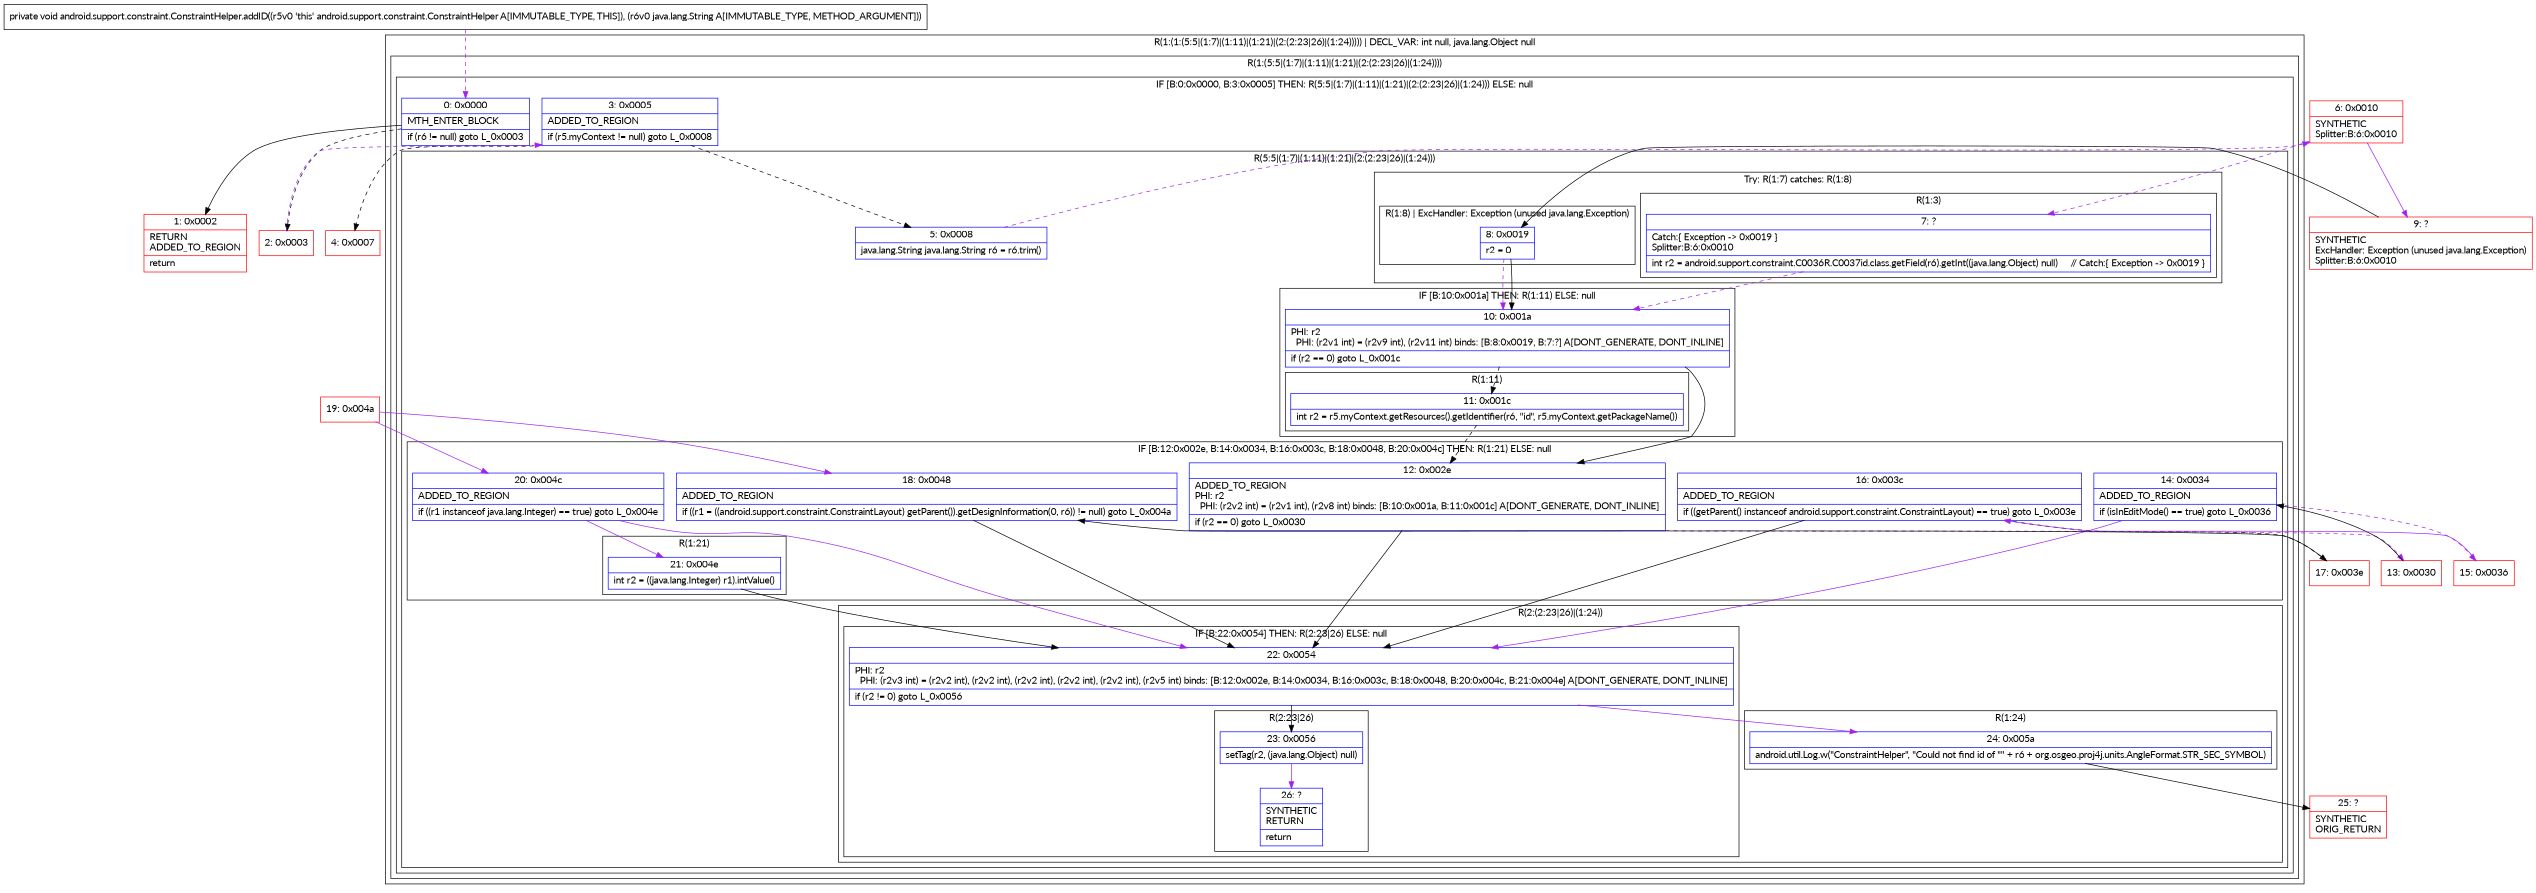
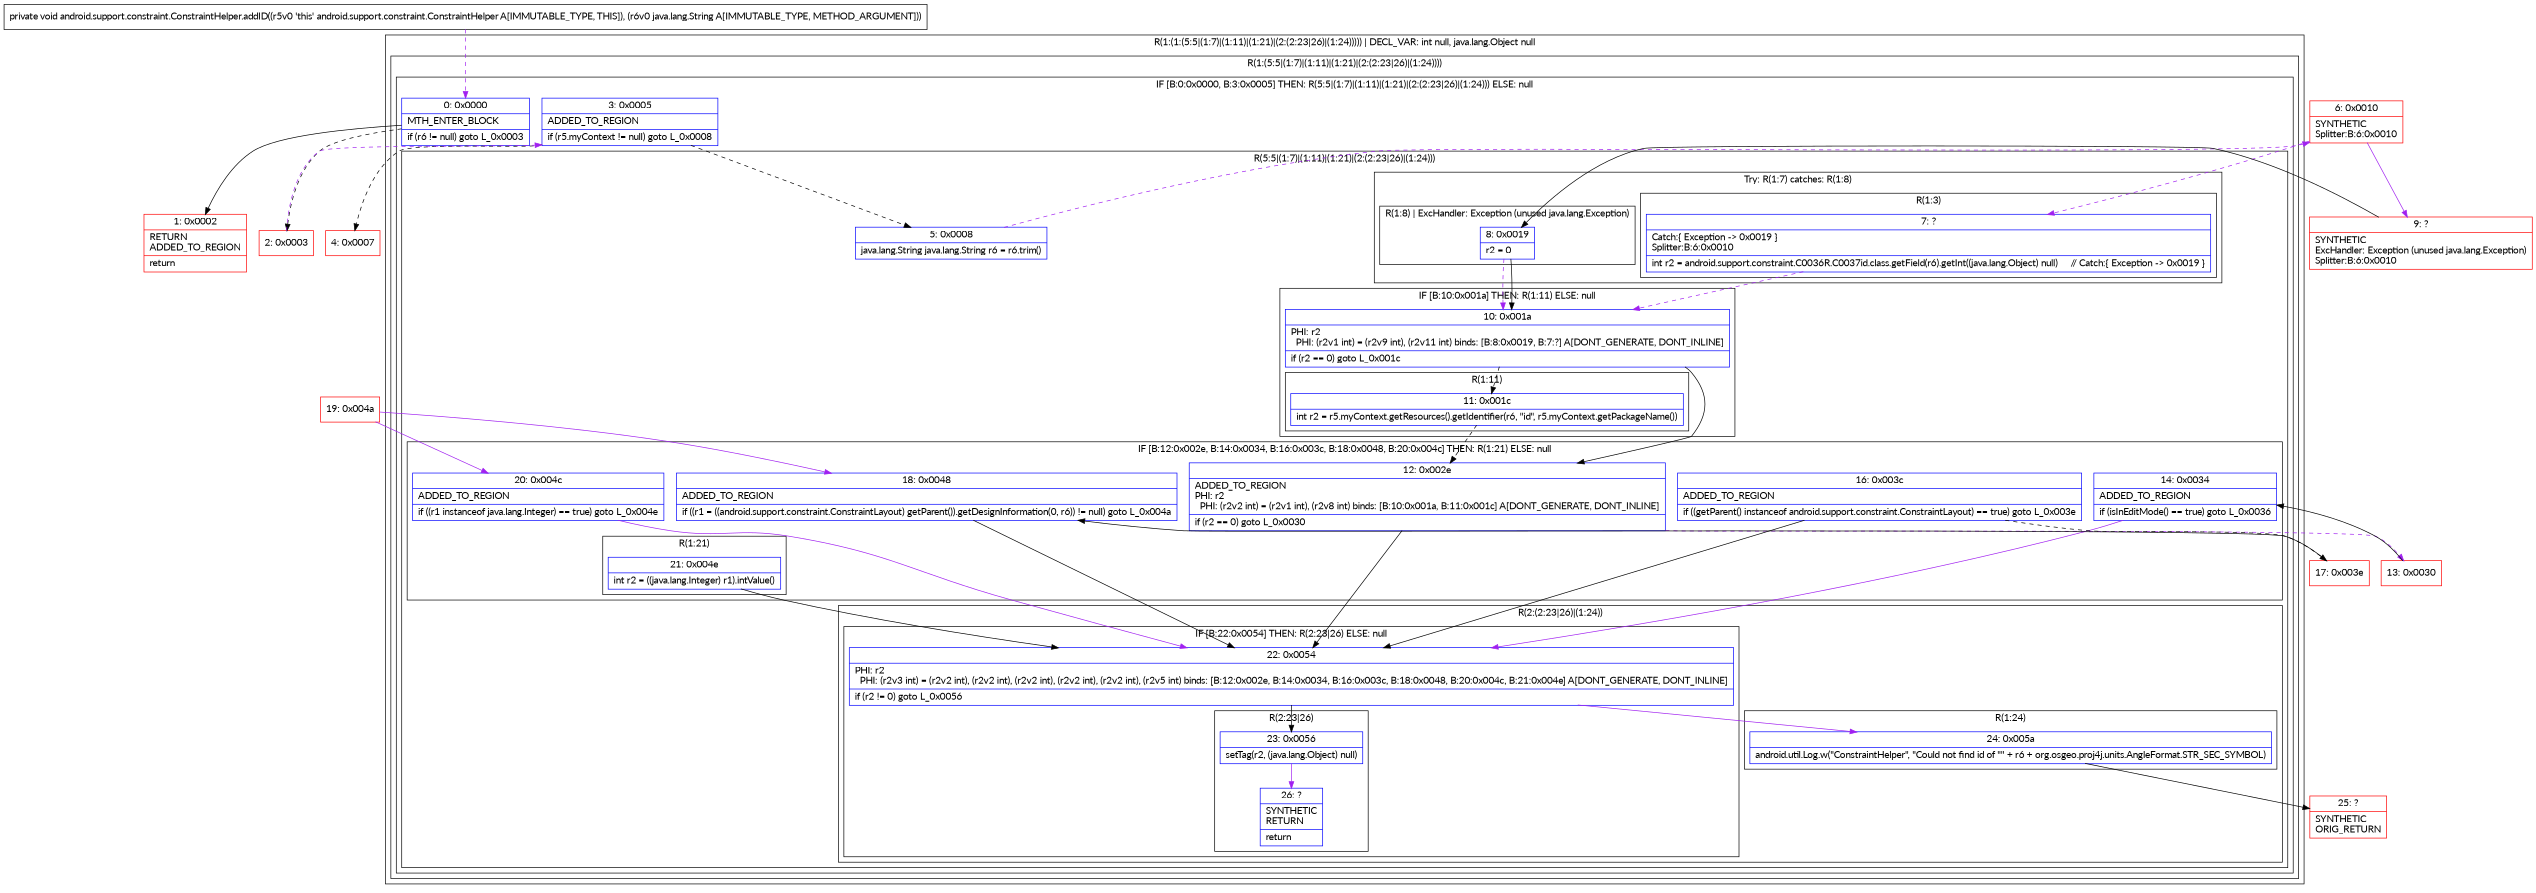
  digraph {
    fontname=Lato
    node [color=blue fontname=Lato shape=record]
    edge [color=black fontname=Lato style=solid]
    n1 [label="{7\:\ ?|Catch:\{ Exception \-\> 0x0019 \}\lSplitter:B:6:0x0010\l|int r2 = android.support.constraint.C0036R.C0037id.class.getField(r6).getInt((java.lang.Object) null)     \/\/ Catch:\{ Exception \-\> 0x0019 \}\l}"]
    n2 [label="{8\:\ 0x0019|r2 = 0\l}"]
    n3 [label="{11\:\ 0x001c|int r2 = r5.myContext.getResources().getIdentifier(r6, \"id\", r5.myContext.getPackageName())\l}"]
    n4 [label="{10\:\ 0x001a|PHI: r2 \l  PHI: (r2v1 int) = (r2v9 int), (r2v11 int) binds: [B:8:0x0019, B:7:?] A[DONT_GENERATE, DONT_INLINE]\l|if (r2 == 0) goto L_0x001c\l}"]
    n5 [label="{21\:\ 0x004e|int r2 = ((java.lang.Integer) r1).intValue()\l}"]
    n6 [label="{12\:\ 0x002e|ADDED_TO_REGION\lPHI: r2 \l  PHI: (r2v2 int) = (r2v1 int), (r2v8 int) binds: [B:10:0x001a, B:11:0x001c] A[DONT_GENERATE, DONT_INLINE]\l|if (r2 == 0) goto L_0x0030\l}"]
    n7 [label="{14\:\ 0x0034|ADDED_TO_REGION\l|if (isInEditMode() == true) goto L_0x0036\l}"]
    n8 [label="{16\:\ 0x003c|ADDED_TO_REGION\l|if ((getParent() instanceof android.support.constraint.ConstraintLayout) == true) goto L_0x003e\l}"]
    n9 [label="{18\:\ 0x0048|ADDED_TO_REGION\l|if ((r1 = ((android.support.constraint.ConstraintLayout) getParent()).getDesignInformation(0, r6)) != null) goto L_0x004a\l}"]
    n10 [label="{20\:\ 0x004c|ADDED_TO_REGION\l|if ((r1 instanceof java.lang.Integer) == true) goto L_0x004e\l}"]
    n11 [label="{23\:\ 0x0056|setTag(r2, (java.lang.Object) null)\l}"]
    n12 [label="{26\:\ ?|SYNTHETIC\lRETURN\l|return\l}"]
    n13 [label="{22\:\ 0x0054|PHI: r2 \l  PHI: (r2v3 int) = (r2v2 int), (r2v2 int), (r2v2 int), (r2v2 int), (r2v2 int), (r2v5 int) binds: [B:12:0x002e, B:14:0x0034, B:16:0x003c, B:18:0x0048, B:20:0x004c, B:21:0x004e] A[DONT_GENERATE, DONT_INLINE]\l|if (r2 != 0) goto L_0x0056\l}"]
    n14 [label="{24\:\ 0x005a|android.util.Log.w(\"ConstraintHelper\", \"Could not find id of \"\" + r6 + org.osgeo.proj4j.units.AngleFormat.STR_SEC_SYMBOL)\l}"]
    n15 [label="{5\:\ 0x0008|java.lang.String java.lang.String r6 = r6.trim()\l}"]
    n16 [label="{0\:\ 0x0000|MTH_ENTER_BLOCK\l|if (r6 != null) goto L_0x0003\l}"]
    n17 [label="{3\:\ 0x0005|ADDED_TO_REGION\l|if (r5.myContext != null) goto L_0x0008\l}"]
    n18 [color=red label="{13\:\ 0x0030}"]
-   n19 [color=red label="{15\:\ 0x0036}"]
    n20 [color=red label="{17\:\ 0x003e}"]
    n21 [color=red label="{25\:\ ?|SYNTHETIC\lORIG_RETURN\l}"]
    n22 [color=red label="{6\:\ 0x0010|SYNTHETIC\lSplitter:B:6:0x0010\l}"]
    n23 [color=red label="{1\:\ 0x0002|RETURN\lADDED_TO_REGION\l|return\l}"]
    n24 [color=red label="{2\:\ 0x0003}"]
    n25 [color=red label="{4\:\ 0x0007}"]
    n26 [color=red label="{9\:\ ?|SYNTHETIC\lExcHandler: Exception (unused java.lang.Exception)\lSplitter:B:6:0x0010\l}"]
    n27 [color=red label="{19\:\ 0x004a}"]
    n28 [label="{private void android.support.constraint.ConstraintHelper.addID((r5v0 'this' android.support.constraint.ConstraintHelper A[IMMUTABLE_TYPE, THIS]), (r6v0 java.lang.String A[IMMUTABLE_TYPE, METHOD_ARGUMENT])) }" color=""]
    subgraph cluster_1 {
      label="R(1:(1:(5:5|(1:7)|(1:11)|(1:21)|(2:(2:23|26)|(1:24))))) | DECL_VAR: int null, java.lang.Object null\l"
      subgraph cluster_2 {
        label="R(1:(5:5|(1:7)|(1:11)|(1:21)|(2:(2:23|26)|(1:24))))"
        subgraph cluster_3 {
          label="IF [B:0:0x0000, B:3:0x0005] THEN: R(5:5|(1:7)|(1:11)|(1:21)|(2:(2:23|26)|(1:24))) ELSE: null"
          n16
          n17
          subgraph cluster_4 {
            label="R(5:5|(1:7)|(1:11)|(1:21)|(2:(2:23|26)|(1:24)))"
            n15
            subgraph cluster_5 {
              label="Try: R(1:7) catches: R(1:8)"
              subgraph cluster_6 {
                label="R(1:3)"
                n1
              }
              subgraph cluster_7 {
                label="R(1:8) | ExcHandler: Exception (unused java.lang.Exception)\l"
                n2
              }
            }
            subgraph cluster_8 {
              label="IF [B:10:0x001a] THEN: R(1:11) ELSE: null"
              n4
              subgraph cluster_9 {
                label="R(1:11)"
                n3
              }
            }
            subgraph cluster_10 {
              label="IF [B:12:0x002e, B:14:0x0034, B:16:0x003c, B:18:0x0048, B:20:0x004c] THEN: R(1:21) ELSE: null"
              n6
              n7
              n8
              n9
              n10
              subgraph cluster_11 {
                label="R(1:21)"
                n5
              }
            }
            subgraph cluster_12 {
              label="R(2:(2:23|26)|(1:24))"
              subgraph cluster_13 {
                label="IF [B:22:0x0054] THEN: R(2:23|26) ELSE: null"
                n13
                subgraph cluster_14 {
                  label="R(2:23|26)"
                  n11
                  n12
                }
              }
              subgraph cluster_15 {
                label="R(1:24)"
                n14
              }
            }
          }
        }
      }
    }
    subgraph cluster_16 {
      label="R(1:8) | ExcHandler: Exception (unused java.lang.Exception)\l"
    }
    n1 -> n4 [color=purple style=dashed]
    n2 -> n4 [color=purple style=dashed]
    n2 -> n4
    n3 -> n6 [style=dashed]
    n4 -> n3 [style=dashed]
    n4 -> n6
    n5 -> n13
    n6 -> n13
    n6 -> n18 [color=purple style=dashed]
    n7 -> n13 [color=purple]
-   n7 -> n19 [color=purple style=dashed]
    n8 -> n13
    n8 -> n20 [style=dashed]
    n9 -> n13
-   n10 -> n5 [color=purple]
    n10 -> n13 [color=purple]
    n11 -> n12 [color=purple]
    n13 -> n11
    n13 -> n14 [color=purple]
    n14 -> n21
    n15 -> n22 [color=purple style=dashed]
    n16 -> n23
    n16 -> n24 [style=dashed]
    n17 -> n15 [style=dashed]
    n17 -> n25 [style=dashed]
    n18 -> n7
-   n19 -> n8 [color=purple]
    n20 -> n9
    n22 -> n1 [color=purple style=dashed]
    n22 -> n26 [color=purple]
    n24 -> n17 [color=purple style=dashed]
    n26 -> n2
    n27 -> n9 [color=purple]
    n27 -> n10 [color=purple]
    n28 -> n16 [color=purple style=dashed]
  }
